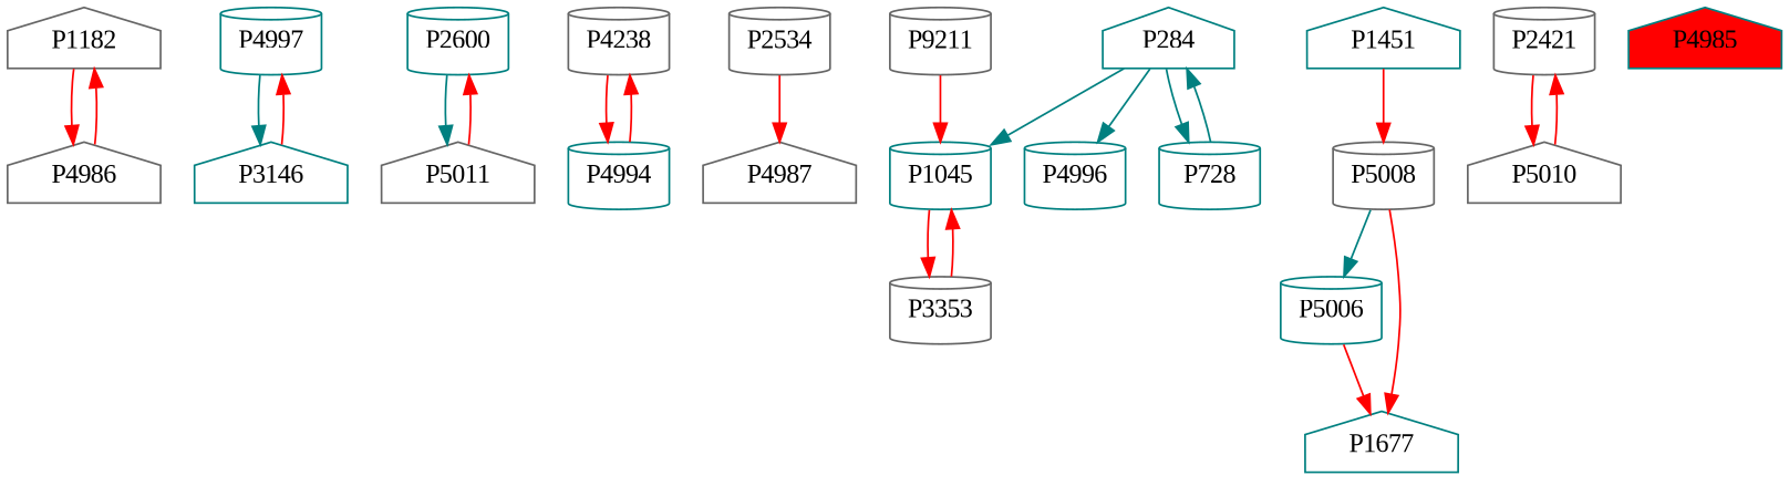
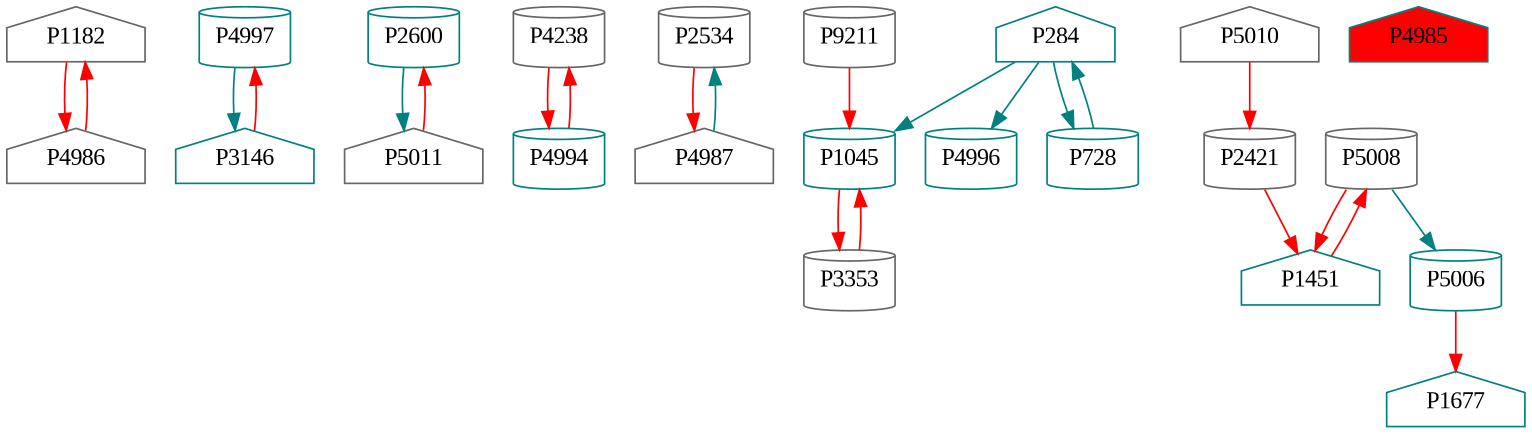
  digraph {
    fontname="Liberation Serif"
    node [color=teal fontname="Liberation Serif" shape=cylinder]
    edge [color=red fontname="Liberation Serif"]
    P1182 [color=gray40 shape=house]
    P4986 [color=gray40 shape=house]
    P4997
    P3146 [shape=house]
    P2600
    P5011 [color=gray40 shape=house]
    P4238 [color=gray40]
    P4994
    P2534 [color=gray40]
    P4987 [color=gray40 shape=house]
    P1045
    P3353 [color=gray40]
    P284 [shape=house]
    P4996
    P728
    P5008 [color=gray40]
    P1451 [shape=house]
    P5006
    P2421 [color=gray40]
    P5010 [color=gray40 shape=house]
    P1677 [shape=house]
    n22 [color=gray40 label=P9211]
    P4985 [fillcolor=red shape=house style=filled]
    P1182 -> P4986
    P4986 -> P1182
    P4997 -> P3146 [color=teal]
    P3146 -> P4997
    P2600 -> P5011 [color=teal]
    P5011 -> P2600
    P4238 -> P4994
    P4994 -> P4238
    P2534 -> P4987
+   P4987 -> P2534 [color=teal]
    P1045 -> P3353
    P3353 -> P1045
    P284 -> P1045 [color=teal]
    P284 -> P4996 [color=teal]
    P284 -> P728 [color=teal]
    P728 -> P284 [color=teal]
-   P5008 -> P1677
+   P5008 -> P1451
    P5008 -> P5006 [color=teal]
    P1451 -> P5008
    P5006 -> P1677
-   P2421 -> P5010
+   P2421 -> P1451
    P5010 -> P2421
    n22 -> P1045
  }
